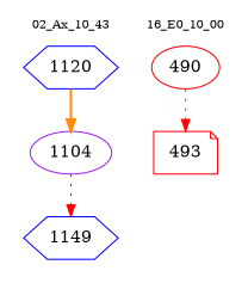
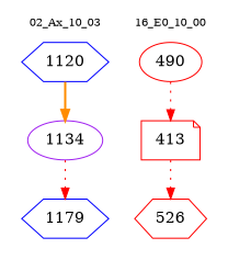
  digraph {
    node [color=red shape=hexagon]
    edge [color=red style=dotted]
    n1 [color=blue label=1120]
-   n2 [color=purple label=1104 shape=ellipse]
-   n3 [color=blue label=1149]
+   n2 [color=purple label=1134 shape=ellipse]
+   n3 [color=blue label=1179]
    n4 [label=490 shape=ellipse]
-   n5 [label=493 shape=note]
+   n5 [label=413 shape=note]
+   n6 [label=526]
    subgraph cluster_1 {
      color=white
      fontsize=10
-     label="02_Ax_10_43"
+     label="02_Ax_10_03"
      n1
      n2
      n3
    }
    subgraph cluster_2 {
      color=white
      fontsize=10
      label="16_E0_10_00"
      n4
      n5
+     n6
    }
    n1 -> n2 [color=darkorange style=bold]
    n2 -> n3
    n4 -> n5
+   n5 -> n6
  }
